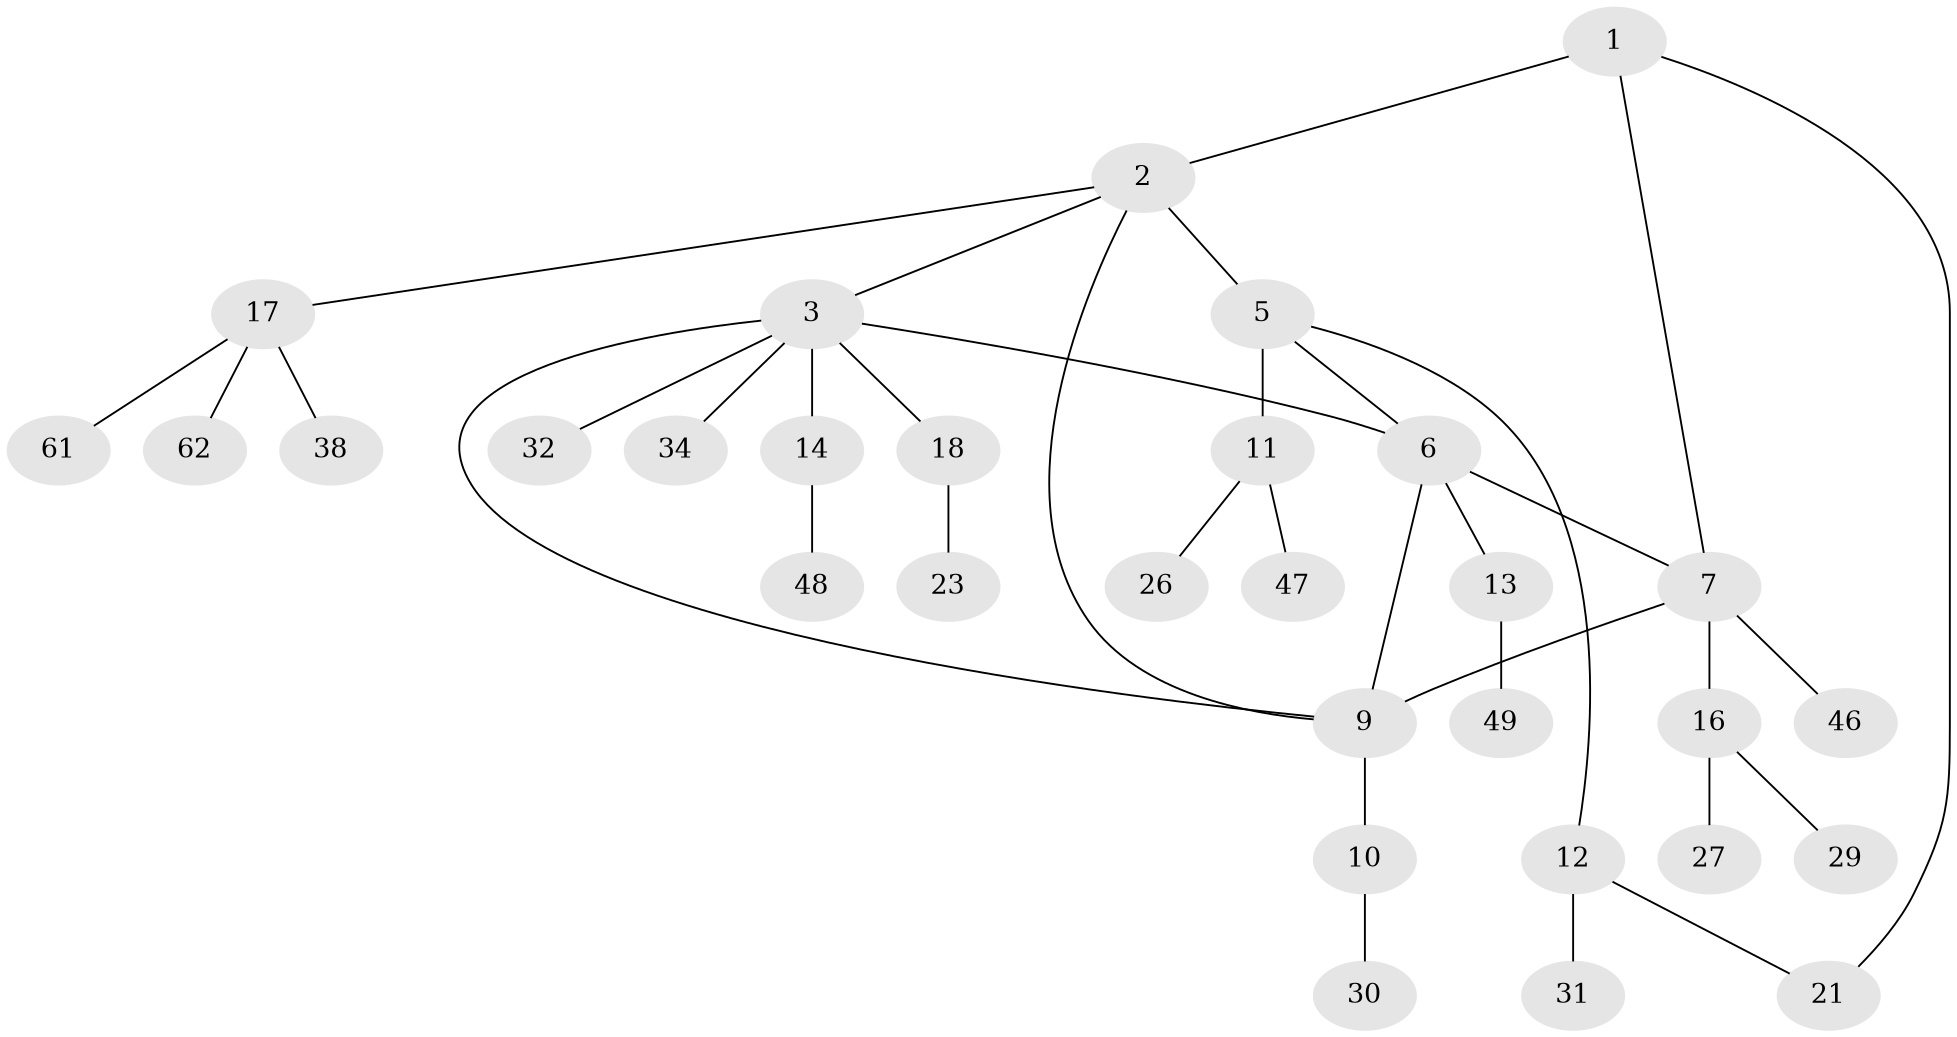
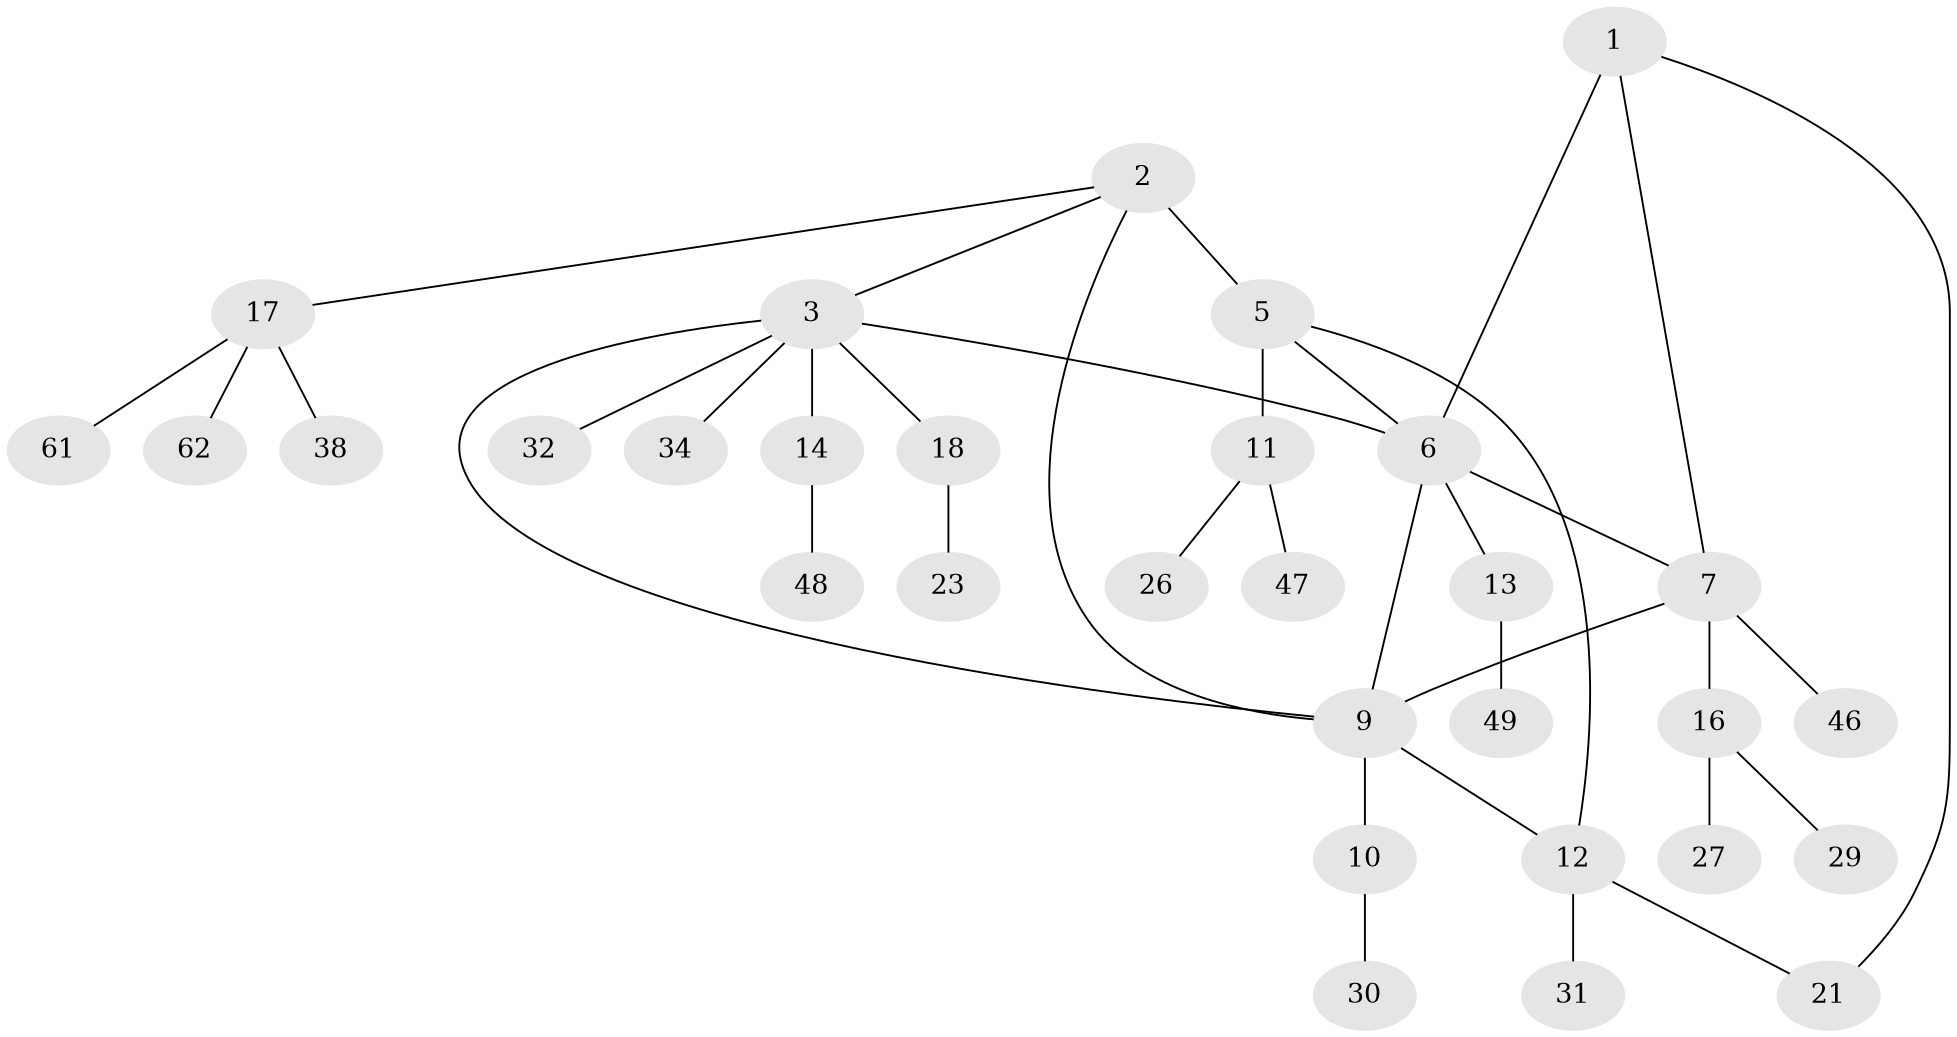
  graph {
    node [color=gray90 style=filled]
    2 [super="+4"]
    3 [super="+37"]
    5 [super="+25"]
    9
    17 [super="+19"]
    1
    7 [super="+43"]
    21 [super="+35"]
    16 [super="+28"]
    46
    6 [super="+8"]
    14 [super="+36"]
    18 [super="+33"]
    32
    34
    11 [super="+44"]
    12 [super="+42"]
    10 [super="+40"]
    n19 [label=62]
    38
    n21 [label=61]
    13 [super="+15"]
    48
    23 [super="+24"]
    26
    47
    31
    49
    27
    29 [super="+45"]
    30
    2 -- 3
    2 -- 5 [weight=2]
    2 -- 9
    2 -- 17
    3 -- 9
    3 -- 6
    3 -- 14
    3 -- 18
    3 -- 32
    3 -- 34
    5 -- 6
    5 -- 11
    5 -- 12
+   9 -- 12
    9 -- 10
    17 -- n19
    17 -- 38
    17 -- n21
-   1 -- 2
+   1 -- 6
    1 -- 7
    1 -- 21
    7 -- 9
    7 -- 16
    7 -- 46
    16 -- 27
    16 -- 29
    6 -- 9
    6 -- 7
    6 -- 13
    14 -- 48
    18 -- 23
    11 -- 26
    11 -- 47
    12 -- 21
    12 -- 31
    10 -- 30
    13 -- 49
  }
